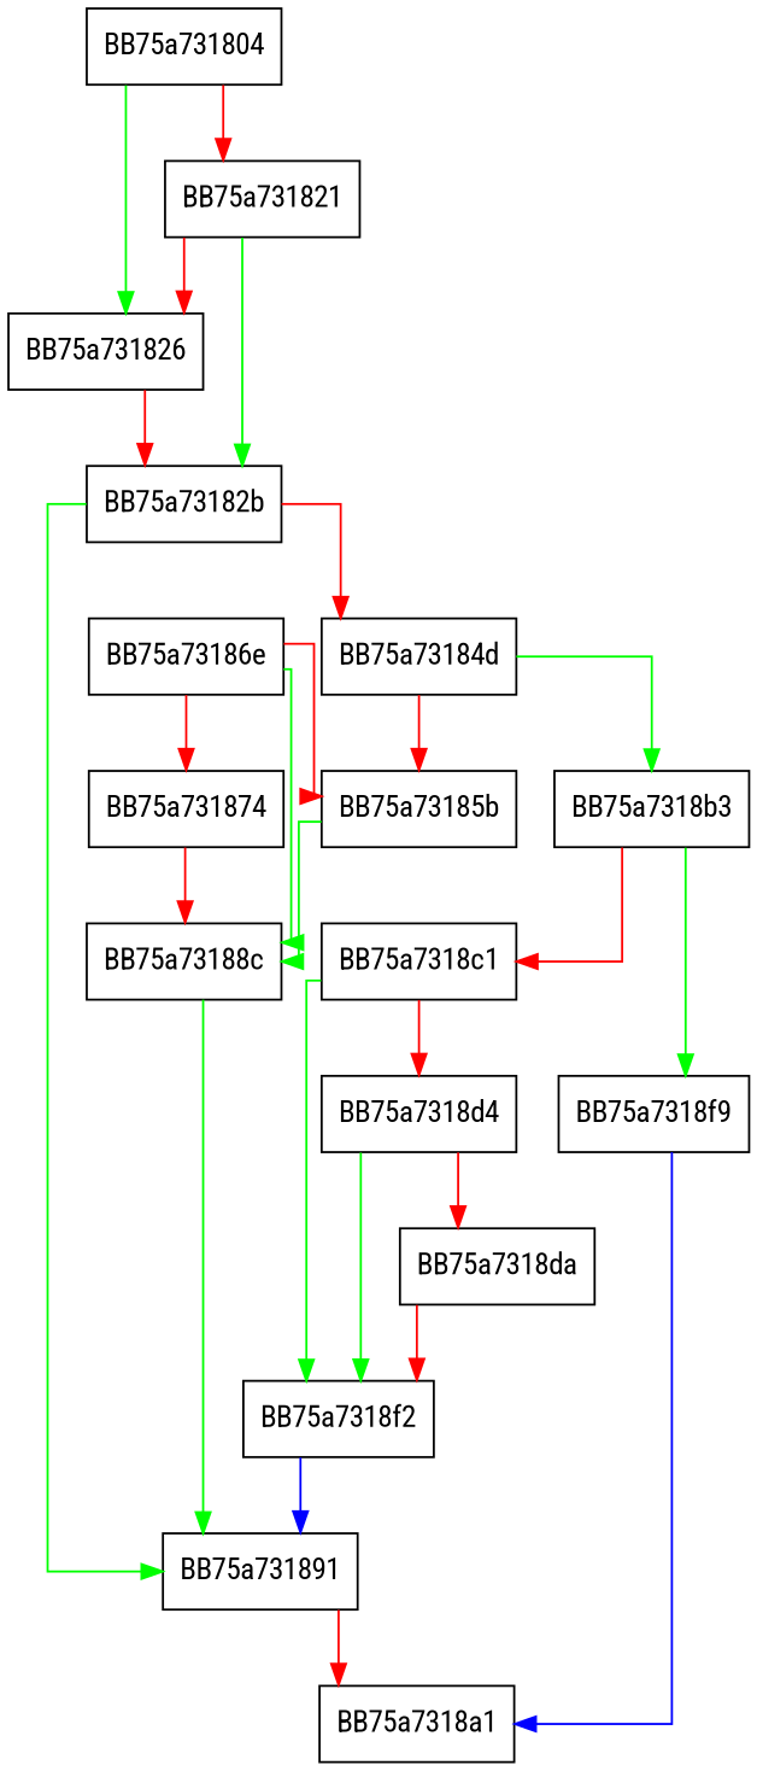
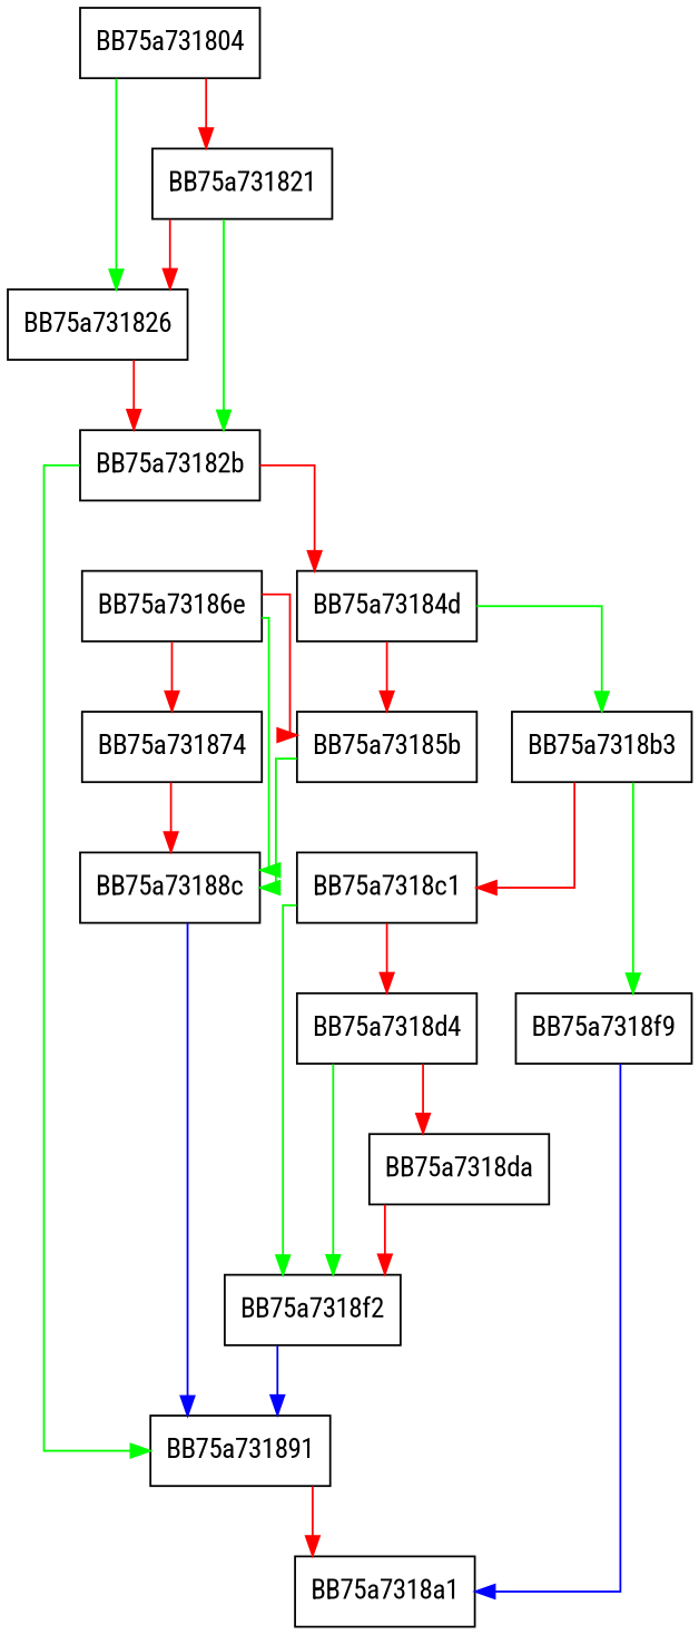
  digraph {
    fontname="Roboto Condensed"
    splines=ortho
    node [fontname="Roboto Condensed" shape=box]
    edge [color=red fontname="Roboto Condensed"]
    BB75a731804
    BB75a731826
    BB75a731821
    BB75a73182b
    BB75a731891
    BB75a73184d
    BB75a7318a1
    BB75a7318b3
    BB75a73185b
    BB75a7318f9
    BB75a7318c1
    BB75a73188c
    BB75a7318f2
    BB75a7318d4
    BB75a73186e
    BB75a731874
    BB75a7318da
    BB75a731804 -> BB75a731826 [color=green]
    BB75a731804 -> BB75a731821
    BB75a731826 -> BB75a73182b
    BB75a731821 -> BB75a731826
    BB75a731821 -> BB75a73182b [color=green]
    BB75a73182b -> BB75a731891 [color=green]
    BB75a73182b -> BB75a73184d
    BB75a731891 -> BB75a7318a1
    BB75a73184d -> BB75a7318b3 [color=green]
    BB75a73184d -> BB75a73185b
    BB75a7318b3 -> BB75a7318f9 [color=green]
    BB75a7318b3 -> BB75a7318c1
    BB75a73185b -> BB75a73188c [color=green]
    BB75a7318f9 -> BB75a7318a1 [color=blue]
    BB75a7318c1 -> BB75a7318f2 [color=green]
    BB75a7318c1 -> BB75a7318d4
-   BB75a73188c -> BB75a731891 [color=green]
+   BB75a73188c -> BB75a731891 [color=blue]
    BB75a7318f2 -> BB75a731891 [color=blue]
    BB75a7318d4 -> BB75a7318f2 [color=green]
    BB75a7318d4 -> BB75a7318da
    BB75a73186e -> BB75a73185b
    BB75a73186e -> BB75a73188c [color=green]
    BB75a73186e -> BB75a731874
    BB75a731874 -> BB75a73188c
    BB75a7318da -> BB75a7318f2
  }
